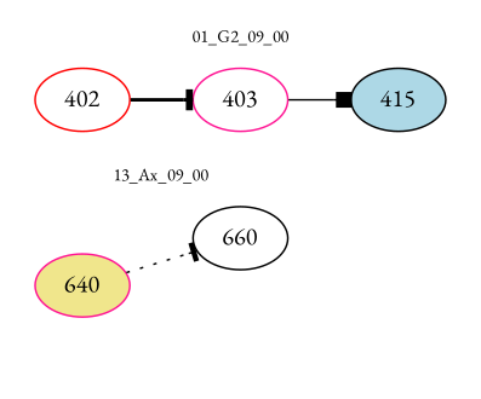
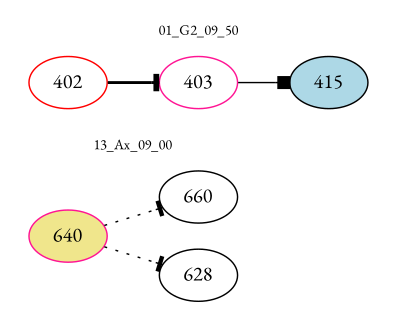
  digraph {
    fontname="EB Garamond"
    rankdir=LR
    node [color=black fillcolor=white fontname="EB Garamond" style=filled]
    edge [arrowhead=tee color=black fontname="EB Garamond" style=dotted]
    n1 [color=deeppink fillcolor=khaki label=640]
+   n2 [label=628]
    n3 [label=660]
    n4 [color=red label=402]
    n5 [fillcolor=lightblue label=415]
    n6 [color=deeppink label=403]
    subgraph cluster_1 {
      color=white
      fontsize=10
      label="13_Ax_09_00"
      n1
+     n2
      n3
    }
    subgraph cluster_2 {
      color=white
      fontsize=10
-     label="01_G2_09_00"
+     label="01_G2_09_50"
      n4
      n5
      n6
    }
+   n1 -> n2
    n1 -> n3
    n4 -> n6 [style=bold]
    n6 -> n5 [arrowhead=box style=solid]
  }
